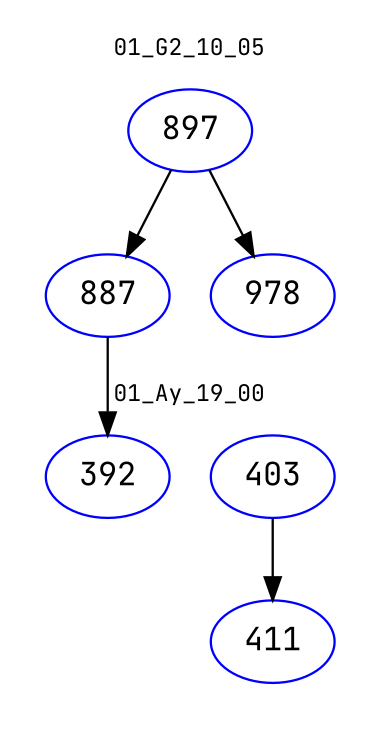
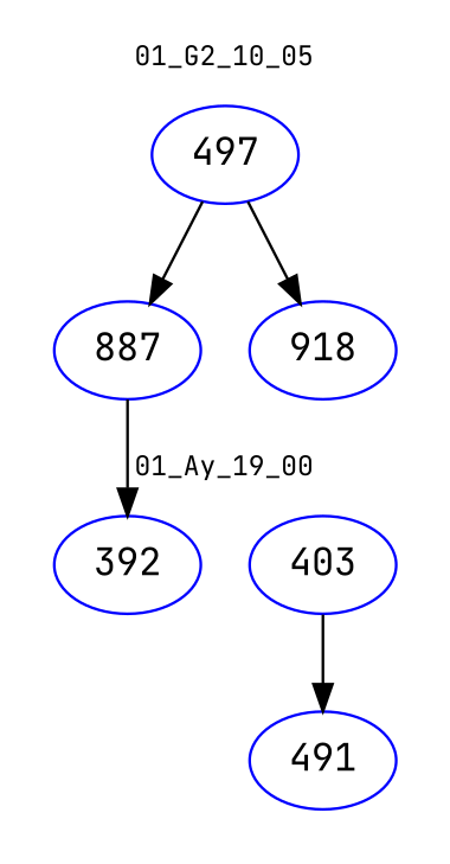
  digraph {
    fontname="JetBrains Mono"
    node [color=blue fontname="JetBrains Mono"]
    edge [color=black fontname="JetBrains Mono"]
    n1 [label=403]
    n2 [label=392]
-   n3 [label=411]
-   n4 [label=897]
+   n3 [label=491]
+   n4 [label=497]
    n5 [label=887]
-   n6 [label=978]
+   n6 [label=918]
    subgraph cluster_1 {
      color=white
      fontsize=10
      label="01_Ay_19_00"
      n1
      n2
      n3
    }
    subgraph cluster_2 {
      color=white
      fontsize=10
      label="01_G2_10_05"
      n4
      n5
      n6
    }
    n1 -> n3
    n4 -> n5
    n4 -> n6
    n5 -> n2
  }
